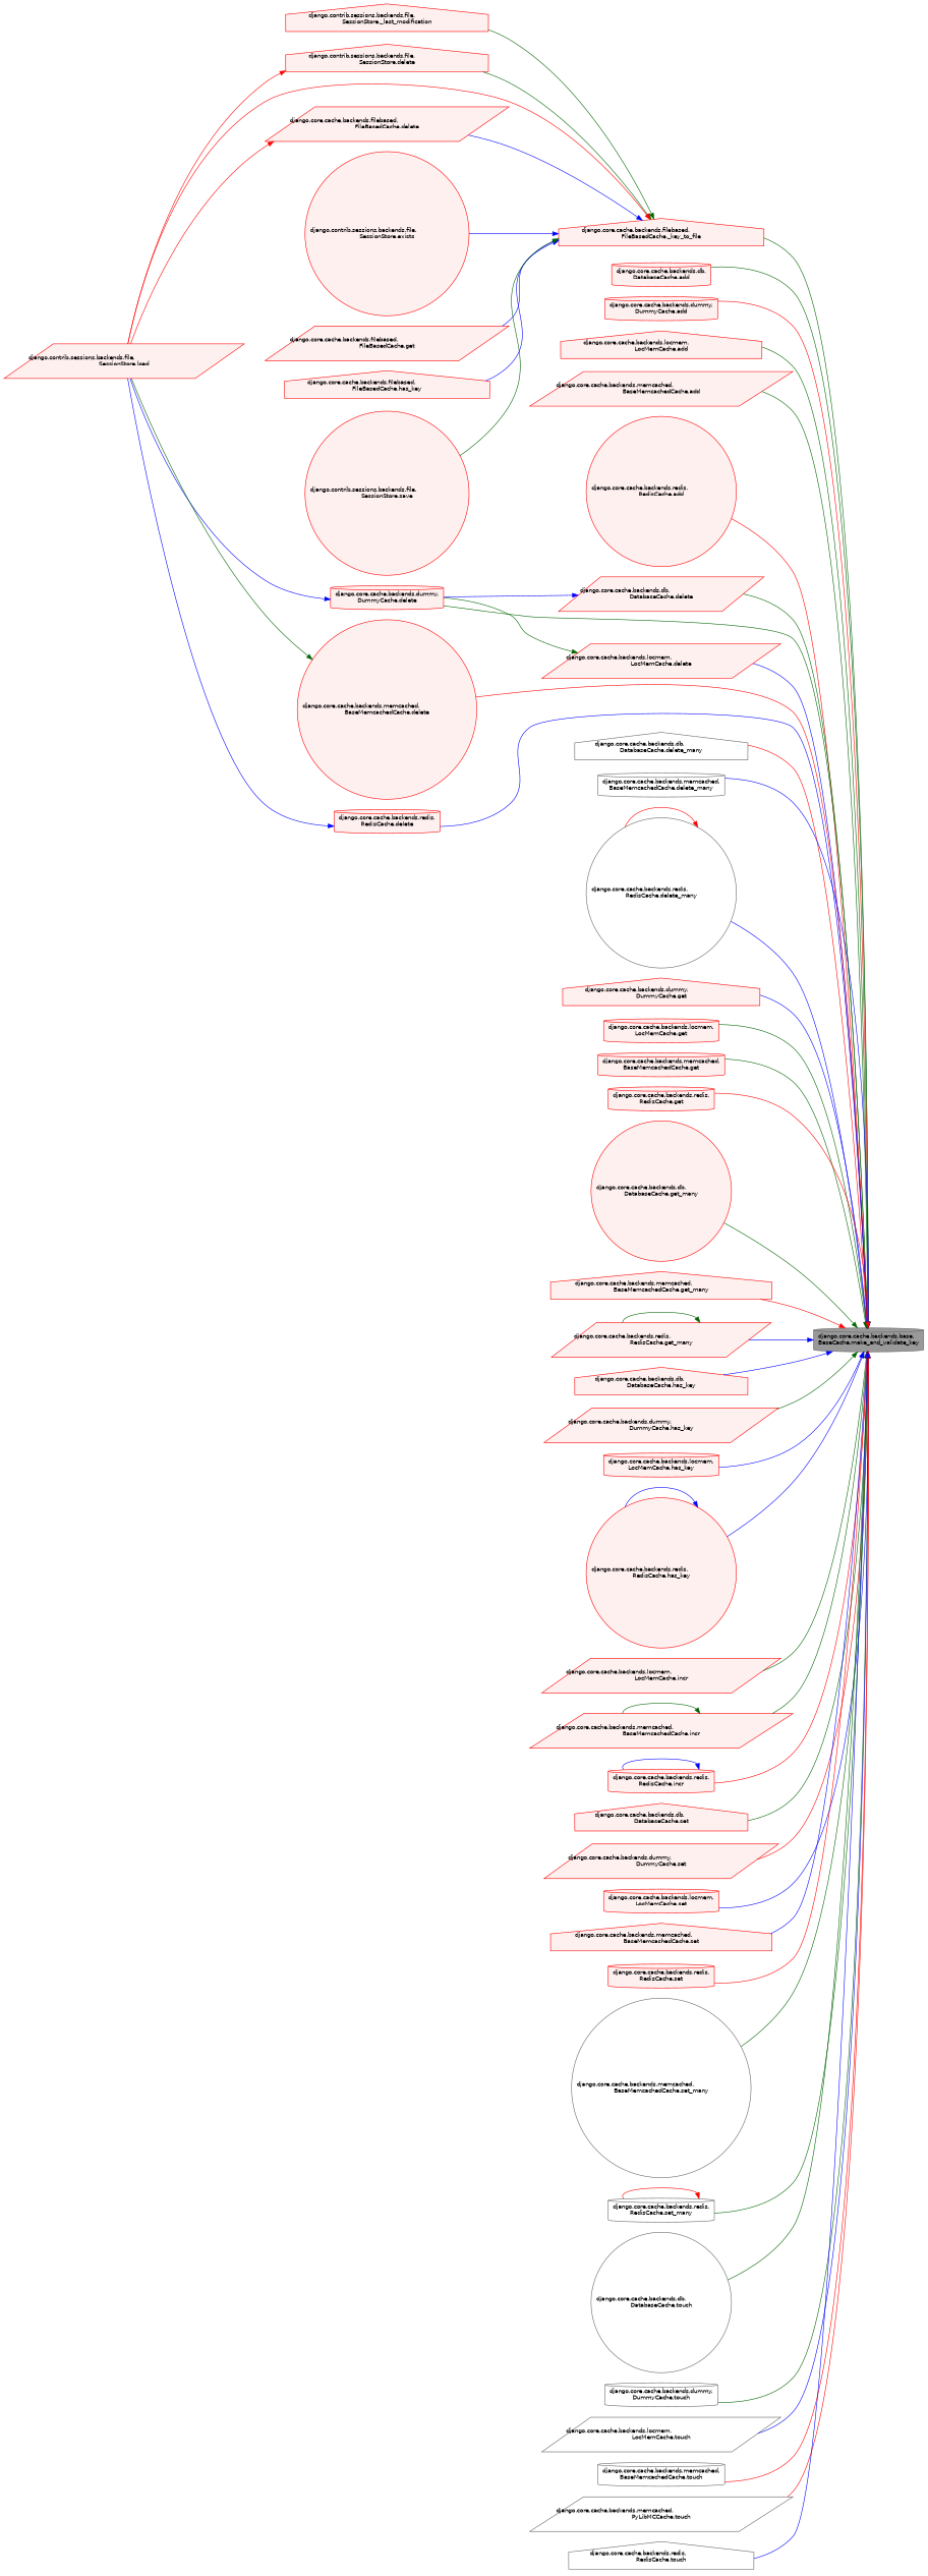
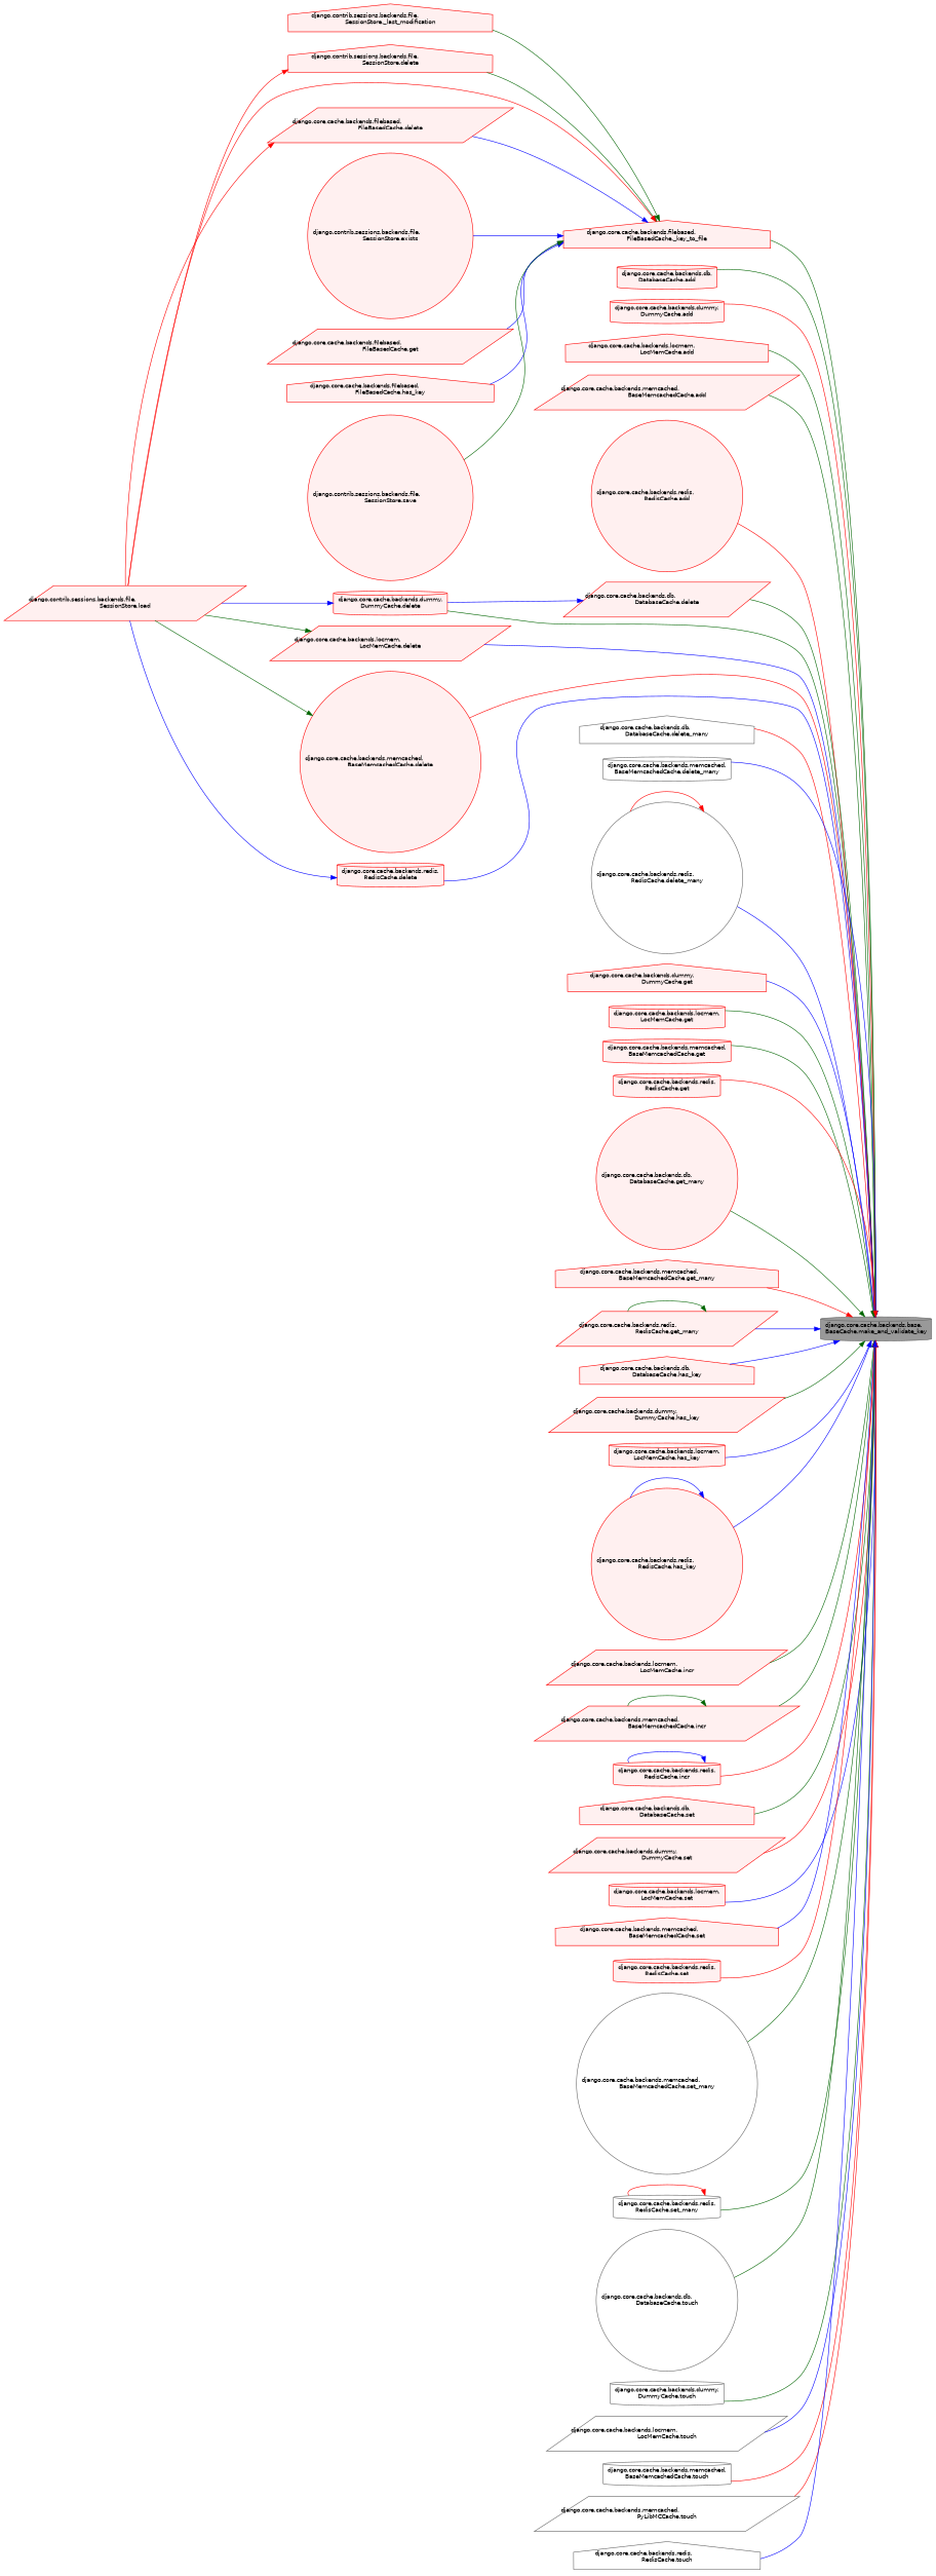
  digraph {
    rankdir=RL
    node [color=red fillcolor="#FFF0F0" fontname=Helvetica fontsize=10 shape=cylinder style=filled]
    edge [color=darkgreen dir=back fontname=Helvetica fontsize=10 labelfontname=Helvetica labelfontsize=10 style=solid]
    n1 [color=gray40 fillcolor=grey60 fontcolor=black height=0.2 label="django.core.cache.backends.base.\lBaseCache.make_and_validate_key" width=0.4]
    n2 [height=0.2 label="django.core.cache.backends.filebased.\lFileBasedCache._key_to_file" shape=house width=0.4]
    n3 [height=0.2 label="django.core.cache.backends.db.\lDatabaseCache.add" width=0.4]
    n4 [height=0.2 label="django.core.cache.backends.dummy.\lDummyCache.add" width=0.4]
    n5 [height=0.2 label="django.core.cache.backends.locmem.\lLocMemCache.add" shape=house width=0.4]
    n6 [height=0.2 label="django.core.cache.backends.memcached.\lBaseMemcachedCache.add" shape=parallelogram width=0.4]
    n7 [height=0.2 label="django.core.cache.backends.redis.\lRedisCache.add" shape=circle width=0.4]
    n8 [height=0.2 label="django.core.cache.backends.db.\lDatabaseCache.delete" shape=parallelogram width=0.4]
    n9 [height=0.2 label="django.core.cache.backends.dummy.\lDummyCache.delete" width=0.4]
    n10 [height=0.2 label="django.core.cache.backends.locmem.\lLocMemCache.delete" shape=parallelogram width=0.4]
    n11 [height=0.2 label="django.core.cache.backends.memcached.\lBaseMemcachedCache.delete" shape=circle width=0.4]
    n12 [height=0.2 label="django.core.cache.backends.redis.\lRedisCache.delete" width=0.4]
    n13 [color=grey40 fillcolor=white height=0.2 label="django.core.cache.backends.db.\lDatabaseCache.delete_many" shape=house width=0.4]
    n14 [color=grey40 fillcolor=white height=0.2 label="django.core.cache.backends.memcached.\lBaseMemcachedCache.delete_many" width=0.4]
    n15 [color=grey40 fillcolor=white height=0.2 label="django.core.cache.backends.redis.\lRedisCache.delete_many" shape=circle width=0.4]
    n16 [height=0.2 label="django.core.cache.backends.dummy.\lDummyCache.get" shape=house width=0.4]
    n17 [height=0.2 label="django.core.cache.backends.locmem.\lLocMemCache.get" width=0.4]
    n18 [height=0.2 label="django.core.cache.backends.memcached.\lBaseMemcachedCache.get" width=0.4]
    n19 [height=0.2 label="django.core.cache.backends.redis.\lRedisCache.get" width=0.4]
    n20 [height=0.2 label="django.core.cache.backends.db.\lDatabaseCache.get_many" shape=circle width=0.4]
    n21 [height=0.2 label="django.core.cache.backends.memcached.\lBaseMemcachedCache.get_many" shape=house width=0.4]
    n22 [height=0.2 label="django.core.cache.backends.redis.\lRedisCache.get_many" shape=parallelogram width=0.4]
    n23 [height=0.2 label="django.core.cache.backends.db.\lDatabaseCache.has_key" shape=house width=0.4]
    n24 [height=0.2 label="django.core.cache.backends.dummy.\lDummyCache.has_key" shape=parallelogram width=0.4]
    n25 [height=0.2 label="django.core.cache.backends.locmem.\lLocMemCache.has_key" width=0.4]
    n26 [height=0.2 label="django.core.cache.backends.redis.\lRedisCache.has_key" shape=circle width=0.4]
    n27 [height=0.2 label="django.core.cache.backends.locmem.\lLocMemCache.incr" shape=parallelogram width=0.4]
    n28 [height=0.2 label="django.core.cache.backends.memcached.\lBaseMemcachedCache.incr" shape=parallelogram width=0.4]
    n29 [height=0.2 label="django.core.cache.backends.redis.\lRedisCache.incr" width=0.4]
    n30 [height=0.2 label="django.core.cache.backends.db.\lDatabaseCache.set" shape=house width=0.4]
    n31 [height=0.2 label="django.core.cache.backends.dummy.\lDummyCache.set" shape=parallelogram width=0.4]
    n32 [height=0.2 label="django.core.cache.backends.locmem.\lLocMemCache.set" width=0.4]
    n33 [height=0.2 label="django.core.cache.backends.memcached.\lBaseMemcachedCache.set" shape=house width=0.4]
    n34 [height=0.2 label="django.core.cache.backends.redis.\lRedisCache.set" width=0.4]
    n35 [color=grey40 fillcolor=white height=0.2 label="django.core.cache.backends.memcached.\lBaseMemcachedCache.set_many" shape=circle width=0.4]
    n36 [color=grey40 fillcolor=white height=0.2 label="django.core.cache.backends.redis.\lRedisCache.set_many" width=0.4]
    n37 [color=grey40 fillcolor=white height=0.2 label="django.core.cache.backends.db.\lDatabaseCache.touch" shape=circle width=0.4]
    n38 [color=grey40 fillcolor=white height=0.2 label="django.core.cache.backends.dummy.\lDummyCache.touch" width=0.4]
    n39 [color=grey40 fillcolor=white height=0.2 label="django.core.cache.backends.locmem.\lLocMemCache.touch" shape=parallelogram width=0.4]
    n40 [color=grey40 fillcolor=white height=0.2 label="django.core.cache.backends.memcached.\lBaseMemcachedCache.touch" width=0.4]
    n41 [color=grey40 fillcolor=white height=0.2 label="django.core.cache.backends.memcached.\lPyLibMCCache.touch" shape=parallelogram width=0.4]
    n42 [color=grey40 fillcolor=white height=0.2 label="django.core.cache.backends.redis.\lRedisCache.touch" shape=house width=0.4]
    n43 [height=0.2 label="django.contrib.sessions.backends.file.\lSessionStore._last_modification" shape=house width=0.4]
    n44 [height=0.2 label="django.contrib.sessions.backends.file.\lSessionStore.delete" shape=house width=0.4]
    n45 [height=0.2 label="django.contrib.sessions.backends.file.\lSessionStore.load" shape=parallelogram width=0.4]
    n46 [height=0.2 label="django.core.cache.backends.filebased.\lFileBasedCache.delete" shape=parallelogram width=0.4]
    n47 [height=0.2 label="django.contrib.sessions.backends.file.\lSessionStore.exists" shape=circle width=0.4]
    n48 [height=0.2 label="django.core.cache.backends.filebased.\lFileBasedCache.get" shape=parallelogram width=0.4]
    n49 [height=0.2 label="django.core.cache.backends.filebased.\lFileBasedCache.has_key" shape=house width=0.4]
    n50 [height=0.2 label="django.contrib.sessions.backends.file.\lSessionStore.save" shape=circle width=0.4]
    n1 -> n2
    n1 -> n3
    n1 -> n4 [color=red]
    n1 -> n5
    n1 -> n6
    n1 -> n7 [color=red]
    n1 -> n8
    n1 -> n9
    n1 -> n10 [color=blue]
    n1 -> n11 [color=red]
    n1 -> n12 [color=blue]
    n1 -> n13 [color=red]
    n1 -> n14 [color=blue]
    n1 -> n15 [color=blue]
    n1 -> n16 [color=blue]
    n1 -> n17
    n1 -> n18
    n1 -> n19 [color=red]
    n1 -> n20
    n1 -> n21 [color=red]
    n1 -> n22 [color=blue]
    n1 -> n23 [color=blue]
    n1 -> n24
    n1 -> n25 [color=blue]
    n1 -> n26 [color=blue]
    n1 -> n27
    n1 -> n28
    n1 -> n29 [color=red]
    n1 -> n30
    n1 -> n31 [color=red]
    n1 -> n32 [color=blue]
    n1 -> n33 [color=blue]
    n1 -> n34 [color=red]
    n1 -> n35
    n1 -> n36
    n1 -> n37
    n1 -> n38
    n1 -> n39 [color=blue]
    n1 -> n40 [color=red]
    n1 -> n41 [color=red]
    n1 -> n42 [color=blue]
    n2 -> n43
    n2 -> n44
    n2 -> n45 [color=red]
    n2 -> n46 [color=blue]
    n2 -> n47 [color=blue]
    n2 -> n48 [color=blue]
    n2 -> n49 [color=blue]
    n2 -> n50
    n8 -> n9 [color=blue]
    n9 -> n45 [color=blue]
-   n10 -> n9
+   n10 -> n45
    n11 -> n45
    n12 -> n45 [color=blue]
    n15 -> n15 [color=red]
    n22 -> n22
    n26 -> n26 [color=blue]
    n28 -> n28
    n29 -> n29 [color=blue]
    n36 -> n36 [color=red]
    n44 -> n45 [color=red]
    n46 -> n45 [color=red]
  }
